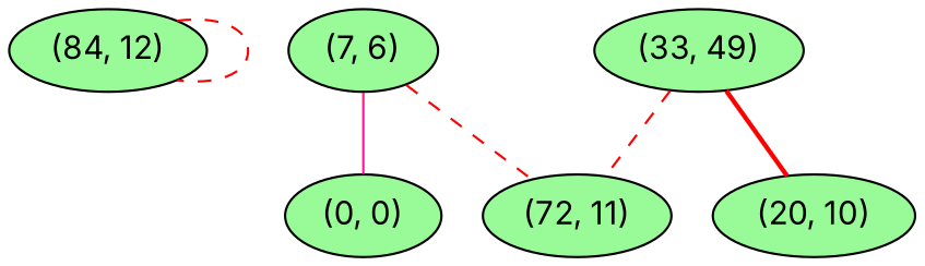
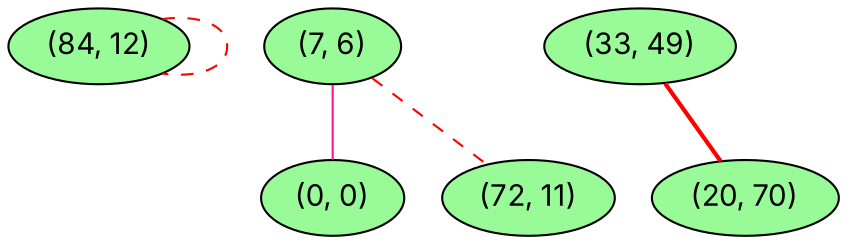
  graph {
    fontname=Inter
    node [fillcolor=palegreen fontname=Inter style=filled]
    edge [color=red fontname=Inter style=dashed weight=1]
    "(84, 12)"
    "(7, 6)"
    "(72, 11)"
    "(0, 0)"
    "(33, 49)"
-   "(20, 70)" [label="(20, 10)"]
+   "(20, 70)"
    "(84, 12)" -- "(84, 12)" [weight=2]
    "(7, 6)" -- "(72, 11)"
    "(7, 6)" -- "(0, 0)" [color=deeppink style=solid weight=4]
-   "(33, 49)" -- "(72, 11)"
    "(33, 49)" -- "(20, 70)" [style=bold]
  }
